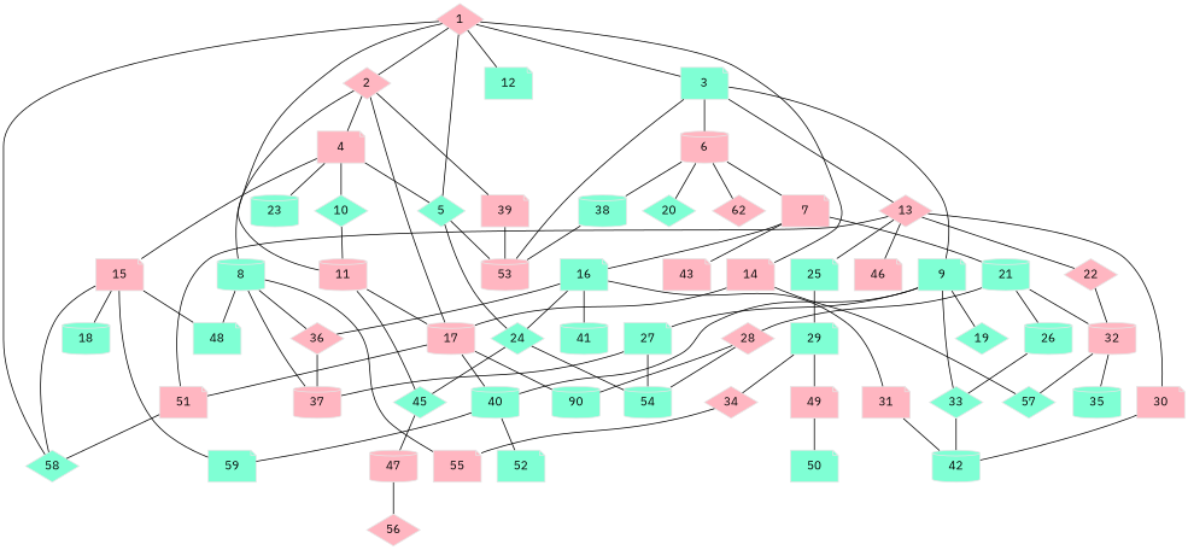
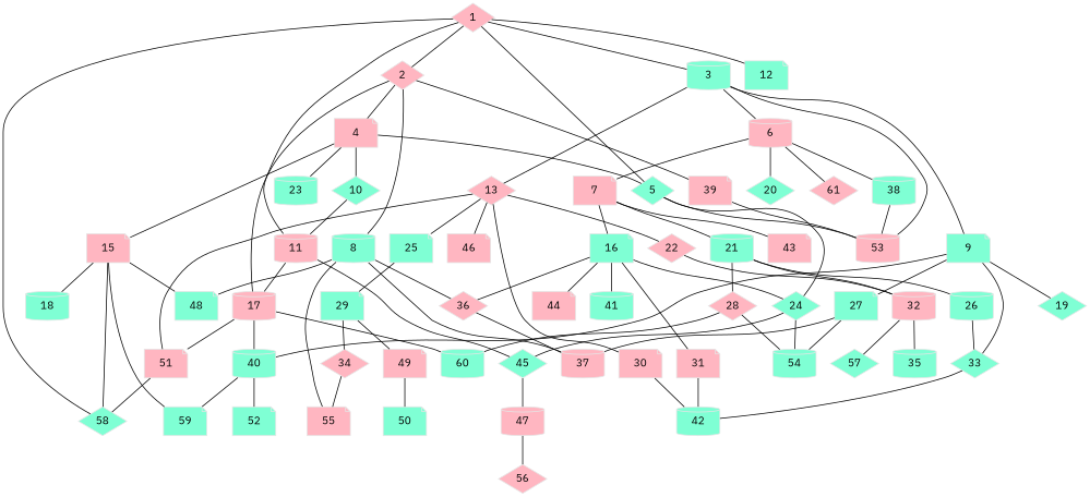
  graph {
    fontname="IBM Plex Sans"
    node [color=gray90 fillcolor=aquamarine fontname="IBM Plex Sans" shape=note style=filled]
    edge [fontname="IBM Plex Sans" weight=1.0]
    1 [fillcolor=lightpink shape=diamond]
    2 [fillcolor=lightpink shape=diamond]
-   3
+   3 [shape=cylinder]
    5 [shape=diamond]
    11 [fillcolor=lightpink shape=cylinder]
    12
-   14 [fillcolor=lightpink]
    58 [shape=diamond]
    4 [fillcolor=lightpink]
    8 [shape=cylinder]
    17 [fillcolor=lightpink shape=cylinder]
    39 [fillcolor=lightpink]
    6 [fillcolor=lightpink shape=cylinder]
    9
    13 [fillcolor=lightpink shape=diamond]
    53 [fillcolor=lightpink shape=cylinder]
    24 [shape=diamond]
    45 [shape=diamond]
    57 [shape=diamond]
    10 [shape=diamond]
    15 [fillcolor=lightpink]
    23 [shape=cylinder]
    36 [fillcolor=lightpink shape=diamond]
    37 [fillcolor=lightpink shape=cylinder]
    48
    55 [fillcolor=lightpink]
    40 [shape=cylinder]
    51 [fillcolor=lightpink]
-   60 [shape=cylinder label=90]
+   60 [shape=cylinder]
    7 [fillcolor=lightpink]
    20 [shape=diamond]
    38 [shape=cylinder]
-   61 [fillcolor=lightpink shape=diamond label=62]
+   61 [fillcolor=lightpink shape=diamond]
    19 [shape=diamond]
    27
    33 [shape=diamond]
    22 [fillcolor=lightpink shape=diamond]
    25
    30 [fillcolor=lightpink]
    46 [fillcolor=lightpink]
    18 [shape=cylinder]
    59
    54 [shape=cylinder]
    16
    21 [shape=cylinder]
    43 [fillcolor=lightpink]
    31 [fillcolor=lightpink]
    41 [shape=cylinder]
+   44 [fillcolor=lightpink]
    26 [shape=cylinder]
    28 [fillcolor=lightpink shape=diamond]
    32 [fillcolor=lightpink shape=cylinder]
    42 [shape=cylinder]
    52
    47 [fillcolor=lightpink shape=cylinder]
    29
    35 [shape=cylinder]
    34 [fillcolor=lightpink shape=diamond]
    49 [fillcolor=lightpink]
    50
    56 [fillcolor=lightpink shape=diamond]
    1 -- 2
    1 -- 3
    1 -- 5
    1 -- 11
    1 -- 12
-   1 -- 14
    1 -- 58
    2 -- 4
    2 -- 8 [weight=2.0]
    2 -- 17
    2 -- 39
    3 -- 6
    3 -- 9
    3 -- 13
    3 -- 53
    5 -- 53
    5 -- 24
    11 -- 17
    11 -- 45
-   14 -- 17
-   14 -- 57
    4 -- 5
    4 -- 10
    4 -- 15
    4 -- 23
    8 -- 36
    8 -- 37
    8 -- 48
    8 -- 55
    17 -- 40
    17 -- 51
    17 -- 60
    39 -- 53 [weight=3.0]
    6 -- 7
    6 -- 20
    6 -- 38
    6 -- 61
    9 -- 40
    9 -- 19
    9 -- 27
    9 -- 33
    13 -- 51
    13 -- 22
    13 -- 25
    13 -- 30
    13 -- 46
    24 -- 45
    24 -- 54
    45 -- 47
    10 -- 11
    15 -- 58
    15 -- 48
    15 -- 18
    15 -- 59
    36 -- 37
    40 -- 59
    40 -- 52
    51 -- 58 [weight=2.0]
    7 -- 16
    7 -- 21
    7 -- 43
    38 -- 53
    27 -- 37
    27 -- 54
    33 -- 42
    22 -- 32
    25 -- 29
    30 -- 42
    16 -- 24
    16 -- 36
    16 -- 31
    16 -- 41 [weight=3.0]
+   16 -- 44
    21 -- 26
    21 -- 28 [weight=4.0]
    21 -- 32
    31 -- 42
    26 -- 33
    28 -- 60
    28 -- 54
    32 -- 57
    32 -- 35
    47 -- 56
    29 -- 34
    29 -- 49
    34 -- 55
    49 -- 50
  }
